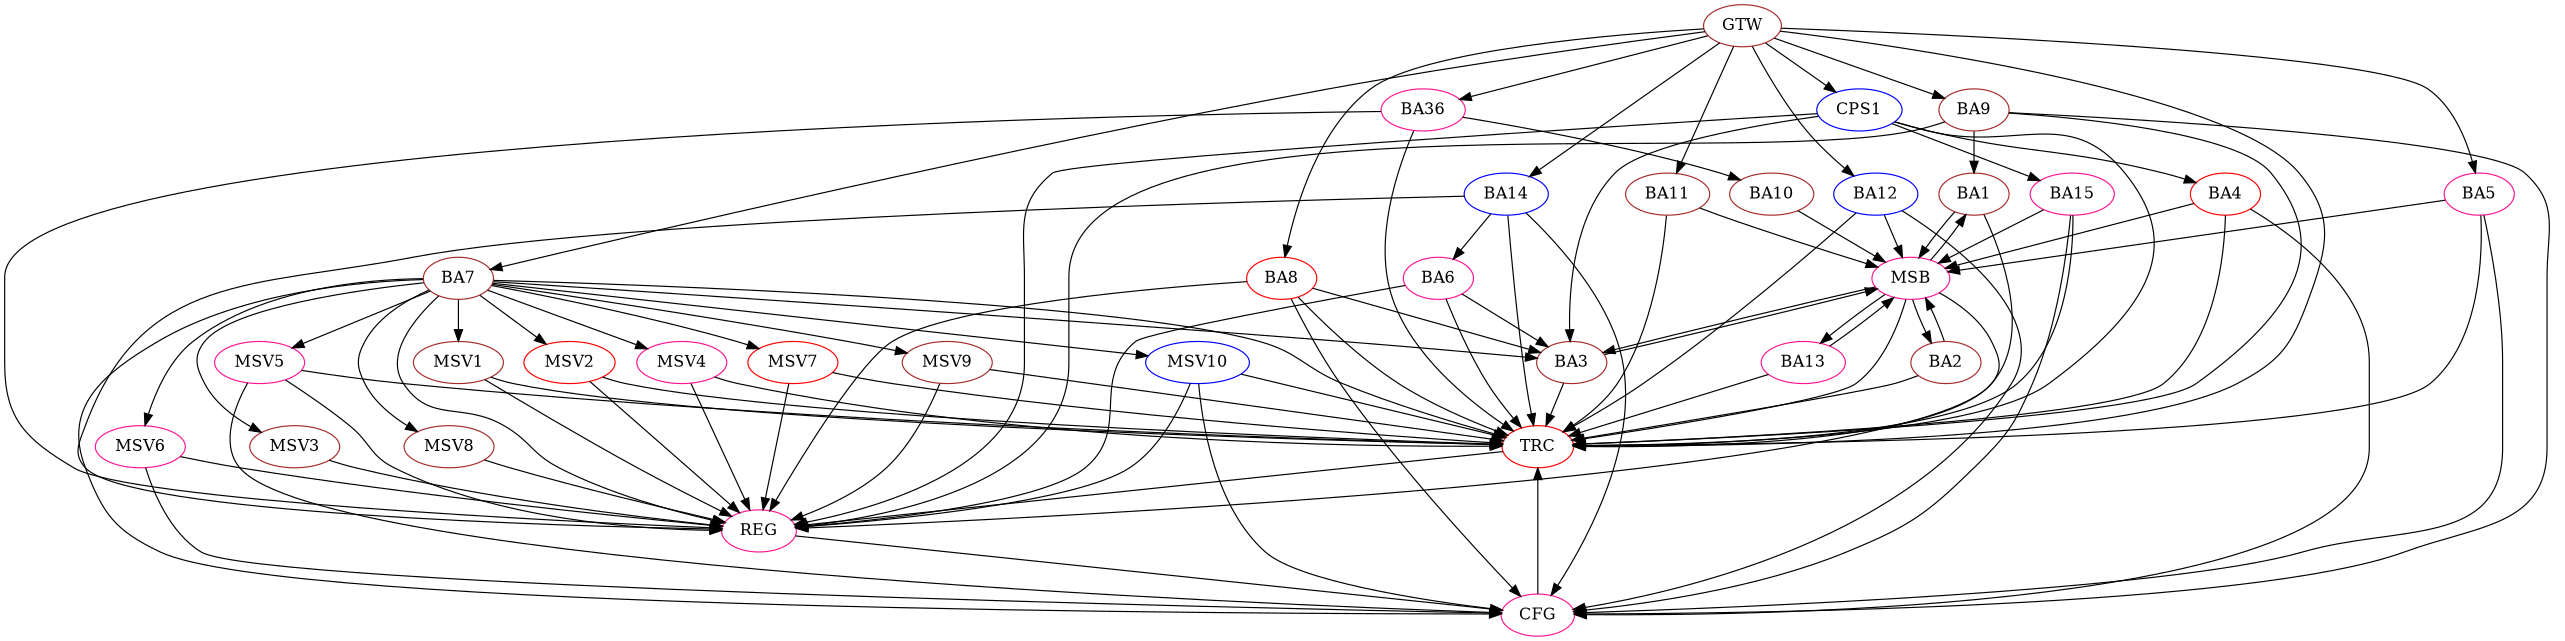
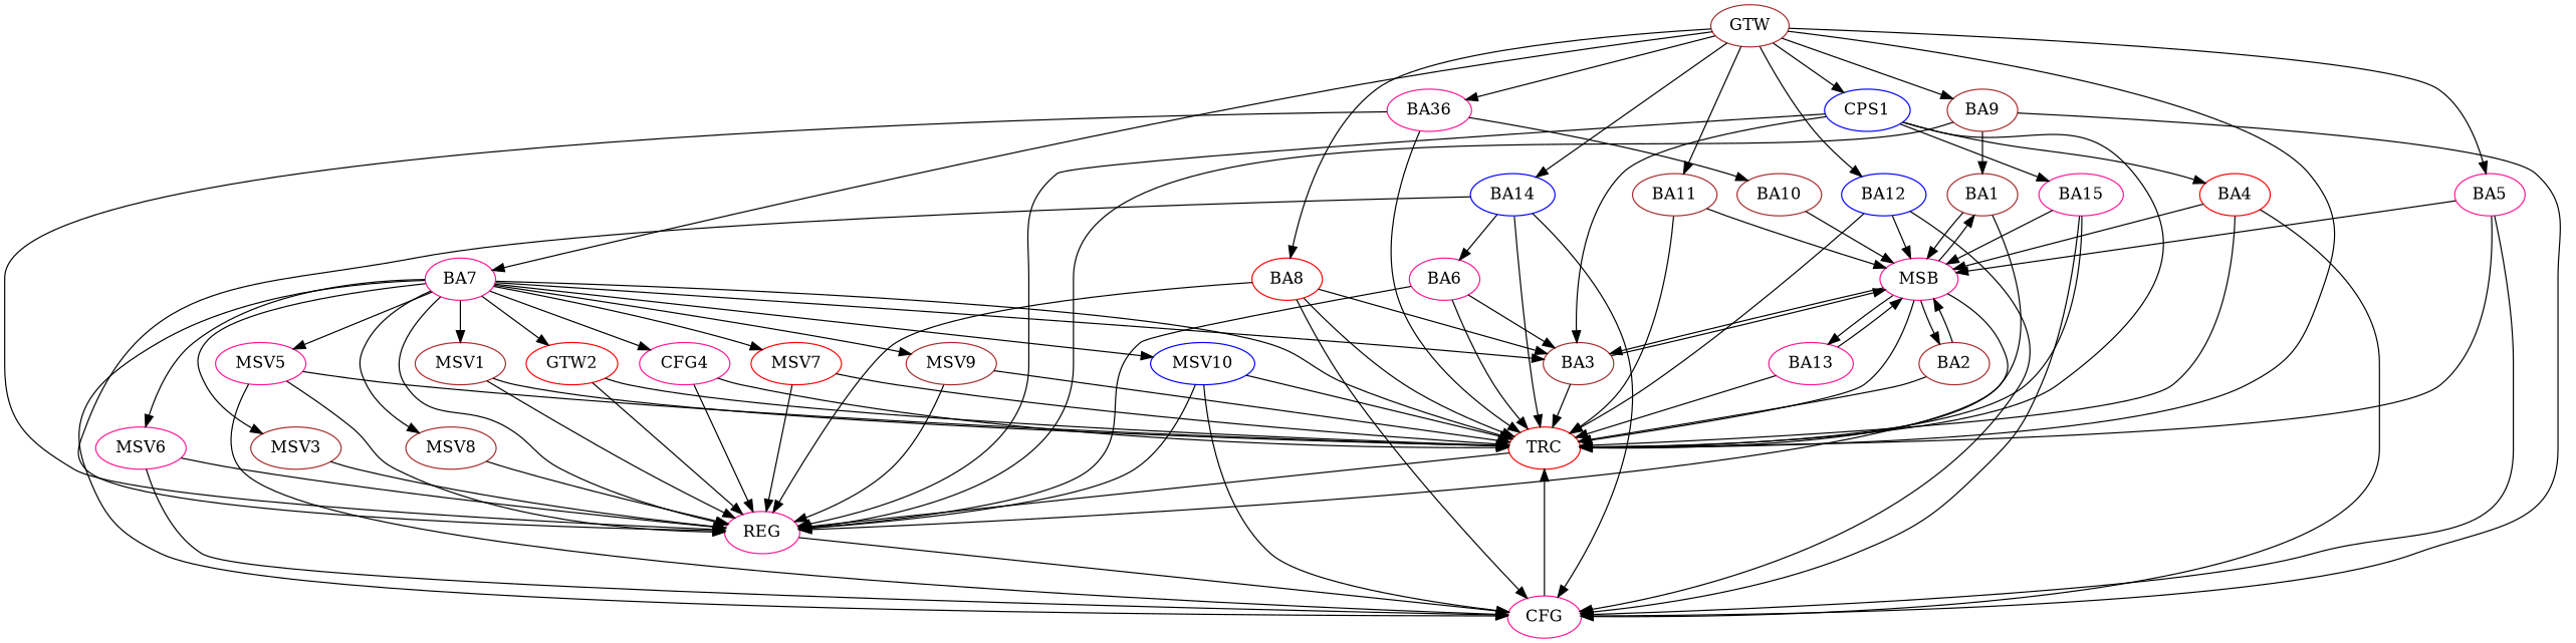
  strict digraph {
    node [color=brown]
    n1 [label=BA1]
    n2 [color=deeppink label=MSB]
    n3 [color=red label=TRC]
    n4 [label=BA2]
    n5 [label=BA3]
    n6 [color=deeppink label=REG]
    n7 [color=deeppink label=BA13]
    n8 [color=red label=BA4]
    n9 [color=deeppink label=CFG]
    n10 [color=deeppink label=BA5]
    n11 [color=deeppink label=BA6]
-   n12 [label=BA7]
+   n12 [color=deeppink label=BA7]
    n13 [label=MSV1]
-   n14 [color=red label=MSV2]
+   n14 [color=red label=GTW2]
    n15 [label=MSV3]
-   n16 [color=deeppink label=MSV4]
+   n16 [color=deeppink label=CFG4]
    n17 [color=deeppink label=MSV5]
    n18 [color=deeppink label=MSV6]
    n19 [color=red label=MSV7]
    n20 [label=MSV8]
    n21 [label=MSV9]
    n22 [color=blue label=MSV10]
    n23 [color=red label=BA8]
    n24 [label=BA9]
    n25 [label=BA10]
    n26 [label=BA11]
    n27 [color=blue label=BA12]
    n28 [color=blue label=BA14]
    n29 [color=deeppink label=BA15]
    n30 [color=deeppink label=BA36]
    n31 [color=blue label=CPS1]
    n32 [label=GTW]
    n1 -> n2
    n1 -> n3
    n2 -> n1
    n2 -> n3
    n2 -> n4
    n2 -> n5
    n2 -> n6
    n2 -> n7
    n3 -> n6
    n4 -> n2
    n4 -> n3
    n5 -> n2
    n5 -> n3
    n6 -> n9
    n7 -> n2
    n7 -> n3
    n8 -> n2
    n8 -> n3
    n8 -> n9
    n9 -> n3
    n10 -> n2
    n10 -> n3
    n10 -> n9
    n11 -> n3
    n11 -> n5
    n11 -> n6
    n12 -> n3
    n12 -> n5
    n12 -> n6
    n12 -> n9
    n12 -> n13
    n12 -> n14
    n12 -> n15
    n12 -> n16
    n12 -> n17
    n12 -> n18
    n12 -> n19
    n12 -> n20
    n12 -> n21
    n12 -> n22
    n13 -> n3
    n13 -> n6
    n14 -> n3
    n14 -> n6
    n15 -> n6
    n16 -> n3
    n16 -> n6
    n17 -> n3
    n17 -> n6
    n17 -> n9
    n18 -> n6
    n18 -> n9
    n19 -> n3
    n19 -> n6
    n20 -> n6
    n21 -> n3
    n21 -> n6
    n22 -> n3
    n22 -> n6
    n22 -> n9
    n23 -> n3
    n23 -> n5
    n23 -> n6
    n23 -> n9
    n24 -> n1
-   n24 -> n3
    n24 -> n6
    n24 -> n9
    n25 -> n2
    n26 -> n2
    n26 -> n3
    n27 -> n2
    n27 -> n3
    n27 -> n9
    n28 -> n3
    n28 -> n6
    n28 -> n9
    n28 -> n11
    n29 -> n2
    n29 -> n3
    n29 -> n9
    n30 -> n3
    n30 -> n6
    n30 -> n25
    n31 -> n3
    n31 -> n5
    n31 -> n6
    n31 -> n8
    n31 -> n29
    n32 -> n3
    n32 -> n10
    n32 -> n12
    n32 -> n23
    n32 -> n24
    n32 -> n26
    n32 -> n27
    n32 -> n28
    n32 -> n30
    n32 -> n31
  }
